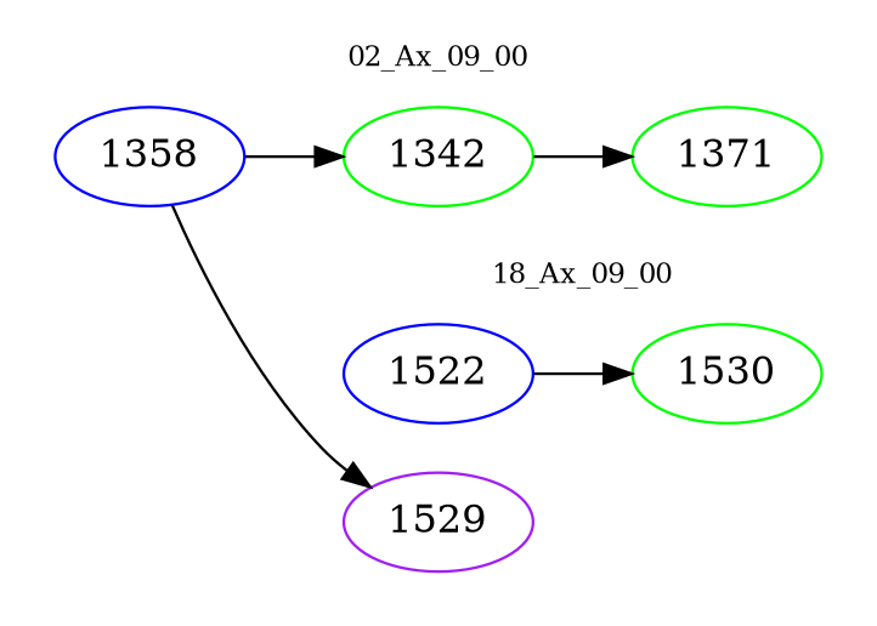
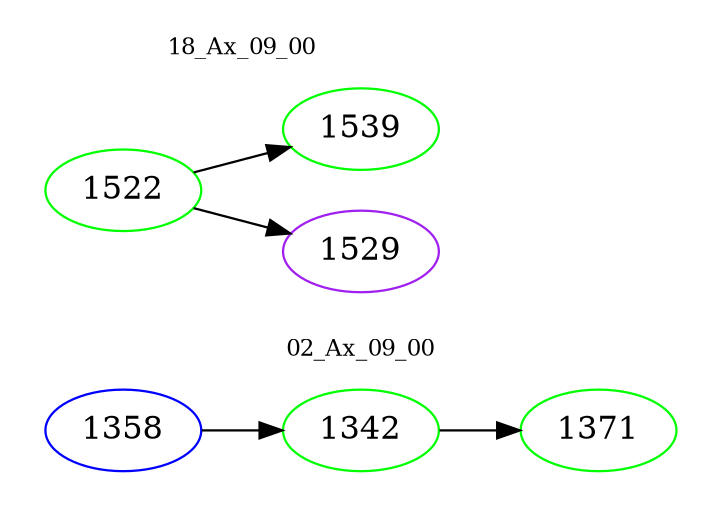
  digraph {
    rankdir=LR
    node [color=green]
    edge [color=black]
    n1 [color=blue label=1358]
    n2 [label=1342]
    n3 [label=1371]
-   n4 [color=blue label=1522]
+   n4 [label=1522]
    n5 [color=purple label=1529]
-   n6 [label=1530]
+   n6 [label=1539]
    subgraph cluster_1 {
      color=white
      fontsize=10
      label="02_Ax_09_00"
      n1
      n2
      n3
    }
    subgraph cluster_2 {
      color=white
      fontsize=10
      label="18_Ax_09_00"
      n4
      n5
      n6
    }
    n1 -> n2
    n2 -> n3
-   n1 -> n5
+   n4 -> n5
    n4 -> n6
  }
